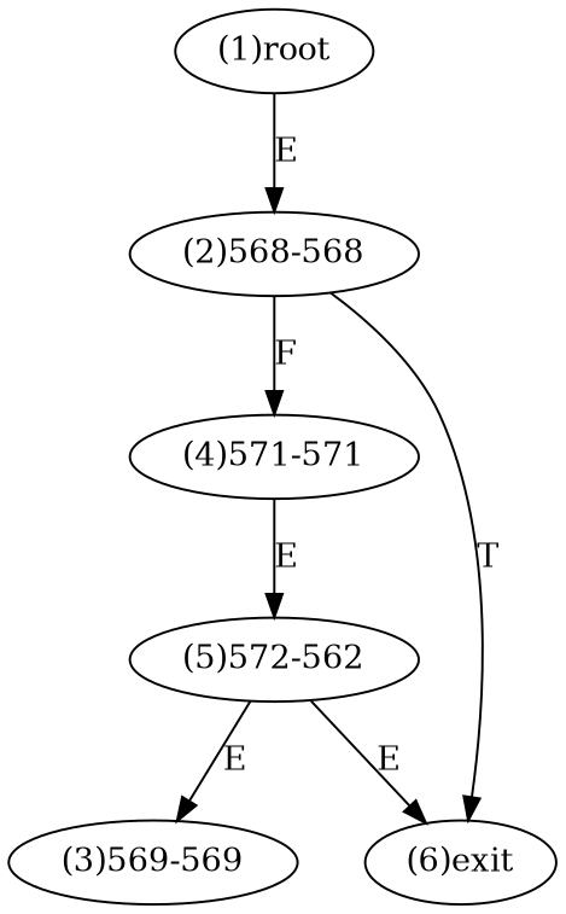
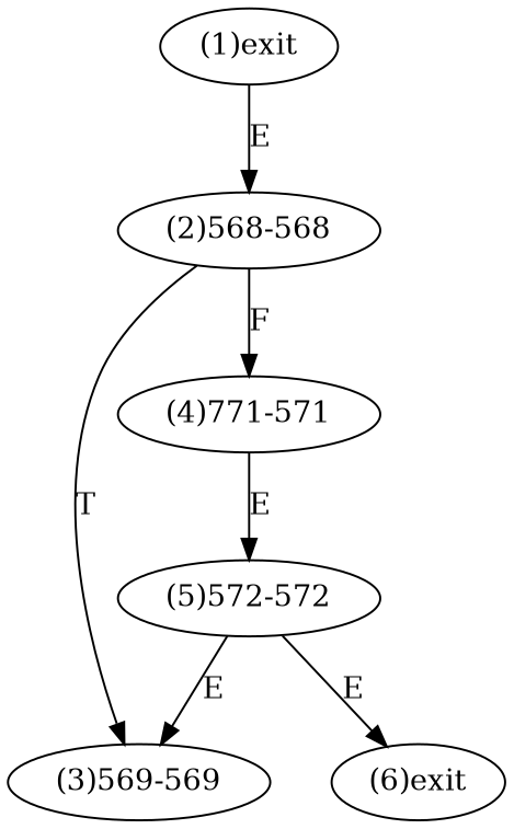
  digraph {
-   n1 [label="(1)root"]
+   n1 [label="(1)exit"]
    n2 [label="(2)568-568"]
    n3 [label="(3)569-569"]
-   n4 [label="(4)571-571"]
-   n5 [label="(5)572-562"]
+   n4 [label="(4)771-571"]
+   n5 [label="(5)572-572"]
    n6 [label="(6)exit"]
    n1 -> n2 [label=E]
-   n2 -> n6 [label=T]
+   n2 -> n3 [label=T]
    n2 -> n4 [label=F]
    n4 -> n5 [label=E]
    n5 -> n3 [label=E]
    n5 -> n6 [label=E]
  }
